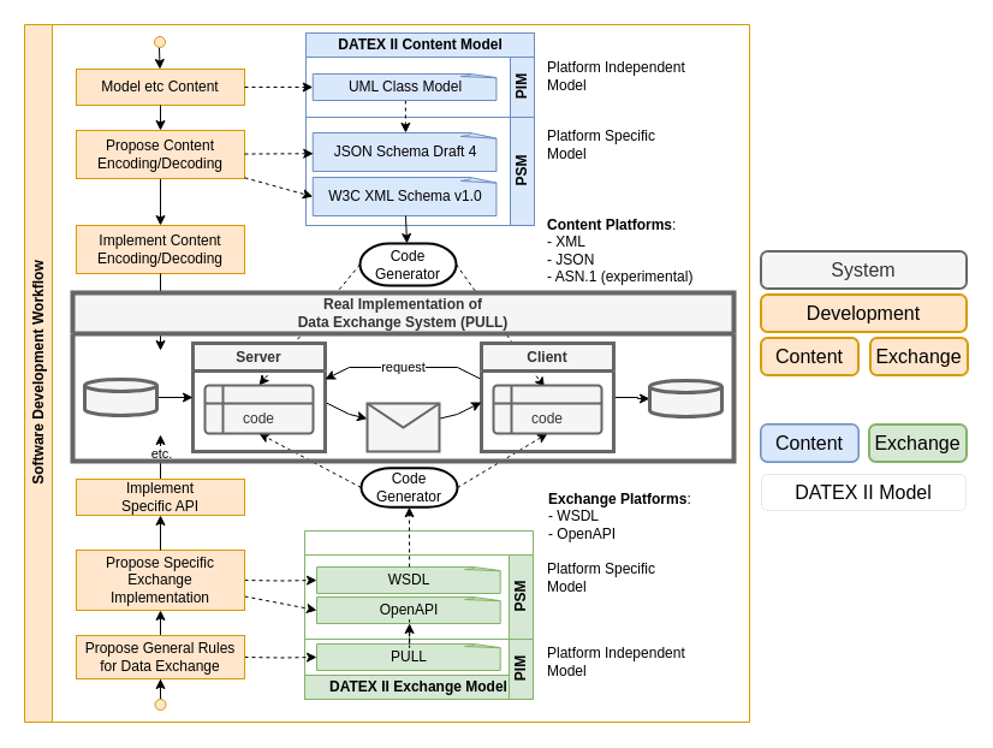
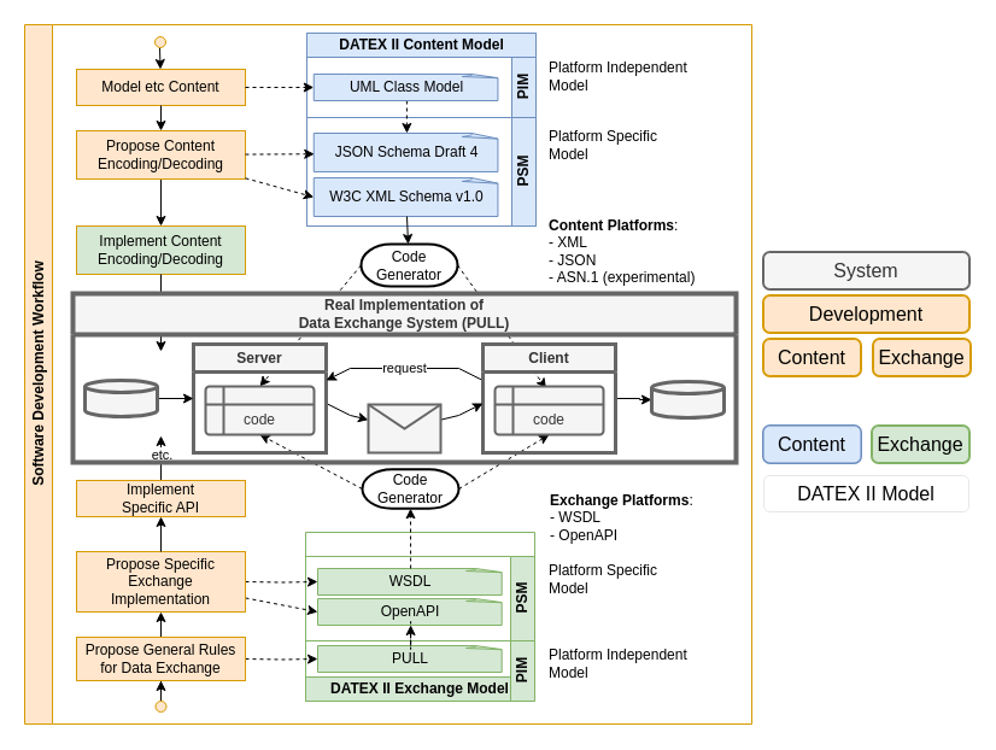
  <mxCell id="0" />
  <mxCell id="1" value="toggles" parent="0" />
  <mxCell id="2" value="Content" style="html=1;shadow=0;dashed=0;shape=mxgraph.bootstrap.rrect;rSize=5;strokeColor=#d79b00;strokeWidth=3;fillColor=#ffe6cc;whiteSpace=wrap;align=center;verticalAlign=middle;spacingLeft=0;fontStyle=1;fontSize=16;spacing=5;" parent="1" vertex="1"><mxGeometry x="633" y="281" width="80" height="30" as="geometry" /></mxCell>
  <mxCell id="3" value="Exchange" style="html=1;shadow=0;dashed=0;shape=mxgraph.bootstrap.rrect;rSize=5;strokeColor=#d79b00;strokeWidth=3;fillColor=#ffe6cc;whiteSpace=wrap;align=center;verticalAlign=middle;spacingLeft=0;fontStyle=1;fontSize=16;spacing=5;" parent="1" vertex="1"><mxGeometry x="724" y="281" width="80" height="30" as="geometry" /></mxCell>
  <mxCell id="4" value="Content" style="html=1;shadow=0;dashed=0;shape=mxgraph.bootstrap.rrect;rSize=5;strokeColor=#6c8ebf;strokeWidth=3;fillColor=#dae8fc;whiteSpace=wrap;align=center;verticalAlign=middle;spacingLeft=0;fontStyle=1;fontSize=16;spacing=5;" parent="1" vertex="1"><mxGeometry x="633" y="353" width="80" height="30" as="geometry" /></mxCell>
  <mxCell id="5" value="Exchange" style="html=1;shadow=0;dashed=0;shape=mxgraph.bootstrap.rrect;rSize=5;strokeColor=#82b366;strokeWidth=3;fillColor=#d5e8d4;whiteSpace=wrap;align=center;verticalAlign=middle;spacingLeft=0;fontStyle=1;fontSize=16;spacing=5;" parent="1" vertex="1"><mxGeometry x="723" y="353" width="80" height="30" as="geometry" /></mxCell>
  <mxCell id="6" value="System" style="html=1;shadow=0;dashed=0;shape=mxgraph.bootstrap.rrect;rSize=5;strokeColor=#666666;strokeWidth=3;fillColor=#f5f5f5;fontColor=#333333;whiteSpace=wrap;align=center;verticalAlign=middle;spacingLeft=0;fontStyle=1;fontSize=16;spacing=5;" parent="1" vertex="1"><mxGeometry x="633" y="209" width="170" height="30" as="geometry" /></mxCell>
  <mxCell id="7" value="Development" style="html=1;shadow=0;dashed=0;shape=mxgraph.bootstrap.rrect;rSize=5;strokeColor=#d79b00;strokeWidth=3;fillColor=#ffe6cc;whiteSpace=wrap;align=center;verticalAlign=middle;spacingLeft=0;fontStyle=1;fontSize=16;spacing=5;" parent="1" vertex="1"><mxGeometry x="633" y="245" width="170" height="30" as="geometry" /></mxCell>
  <mxCell id="8" value="DATEX II Model" style="html=1;shadow=0;dashed=0;shape=mxgraph.bootstrap.rrect;rSize=5;strokeWidth=0;whiteSpace=wrap;align=center;verticalAlign=middle;spacingLeft=0;fontStyle=0;fontSize=16;spacing=5;" parent="1" vertex="1"><mxGeometry x="633" y="394" width="170" height="30" as="geometry" /></mxCell>
  <mxCell id="9" parent="0" />
  <mxCell id="10" style="edgeStyle=none;rounded=0;orthogonalLoop=1;jettySize=auto;html=1;exitX=0.5;exitY=1;exitDx=0;exitDy=0;exitPerimeter=0;" parent="9" edge="1"><mxGeometry relative="1" as="geometry"><mxPoint x="340" y="421.25" as="sourcePoint" /><mxPoint x="340" y="421.25" as="targetPoint" /></mxGeometry></mxCell>
  <mxCell id="11" style="edgeStyle=orthogonalEdgeStyle;rounded=0;orthogonalLoop=1;jettySize=auto;html=1;exitX=0.5;exitY=1;exitDx=0;exitDy=0;exitPerimeter=0;entryX=0.5;entryY=0;entryDx=0;entryDy=0;entryPerimeter=0;dashed=1;" parent="9" edge="1"><mxGeometry relative="1" as="geometry"><mxPoint x="335" y="202" as="targetPoint" /></mxGeometry></mxCell>
  <mxCell id="12" value="d2-exchange-model" parent="0" />
  <mxCell id="13" value="DATEX II Exchange Model" style="swimlane;html=1;childLayout=stackLayout;resizeParent=1;resizeParentMax=0;horizontal=1;startSize=20;horizontalStack=0;whiteSpace=wrap;flipV=1;flipH=0;fillColor=#d5e8d4;strokeColor=#82b366;" parent="12" vertex="1"><mxGeometry x="253" y="441" width="190" height="140" as="geometry"><mxRectangle x="-410" y="343" width="190" height="30" as="alternateBounds" /></mxGeometry></mxCell>
  <mxCell id="14" value="PSM" style="swimlane;html=1;startSize=20;horizontal=0;flipH=1;fillColor=#d5e8d4;strokeColor=#82b366;" parent="13" vertex="1"><mxGeometry y="20" width="190" height="70" as="geometry" /></mxCell>
  <mxCell id="15" value="PIM" style="swimlane;html=1;startSize=20;horizontal=0;flipH=1;fillColor=#d5e8d4;strokeColor=#82b366;" parent="13" vertex="1"><mxGeometry y="90" width="190" height="50" as="geometry" /></mxCell>
  <mxCell id="16" value="Exchange" style="html=1;shadow=0;dashed=0;shape=mxgraph.bootstrap.rrect;rSize=5;strokeColor=#82b366;strokeWidth=1;fillColor=#d5e8d4;whiteSpace=wrap;align=center;verticalAlign=middle;spacingLeft=0;fontStyle=0;fontSize=16;spacing=5;" parent="12" vertex="1"><mxGeometry x="723" y="353" width="80" height="30" as="geometry" /></mxCell>
  <mxCell id="17" value="&lt;b&gt;Exchange Platforms&lt;/b&gt;:&lt;br&gt;- WSDL&lt;br&gt;- OpenAPI" style="text;html=1;align=left;verticalAlign=middle;resizable=0;points=[];autosize=1;strokeColor=none;fillColor=none;" parent="12" vertex="1"><mxGeometry x="454" y="399" width="140" height="60" as="geometry" /></mxCell>
  <mxCell id="18" value="Platform Independent&lt;br&gt;Model" style="text;html=1;align=left;verticalAlign=middle;resizable=0;points=[];autosize=1;strokeColor=none;fillColor=none;" parent="12" vertex="1"><mxGeometry x="453" y="530" width="140" height="40" as="geometry" /></mxCell>
  <mxCell id="19" value="Platform&amp;nbsp;Specific&lt;br&gt;Model" style="text;html=1;align=left;verticalAlign=middle;resizable=0;points=[];autosize=1;strokeColor=none;fillColor=none;" parent="12" vertex="1"><mxGeometry x="453" y="460" width="110" height="40" as="geometry" /></mxCell>
  <mxCell id="20" value="d2-content-model" parent="0" />
  <mxCell id="21" value="&lt;b&gt;Content Platforms&lt;/b&gt;:&lt;br&gt;- XML&lt;br&gt;- JSON&lt;br&gt;- ASN.1 (experimental)" style="text;html=1;align=left;verticalAlign=middle;resizable=0;points=[];autosize=1;strokeColor=none;fillColor=none;" parent="20" vertex="1"><mxGeometry x="453" y="173" width="140" height="70" as="geometry" /></mxCell>
  <mxCell id="22" value="" style="group;flipH=1;fillColor=none;strokeColor=#6c8ebf;" parent="20" vertex="1" connectable="0"><mxGeometry x="254" y="27" width="190" height="160" as="geometry" /></mxCell>
  <mxCell id="23" value="DATEX II Content Model" style="swimlane;childLayout=stackLayout;resizeParent=1;resizeParentMax=0;horizontal=1;startSize=20;horizontalStack=0;html=1;fillColor=#dae8fc;strokeColor=#6c8ebf;" parent="22" vertex="1"><mxGeometry width="190.0" height="70" as="geometry" /></mxCell>
  <mxCell id="24" value="PSM" style="swimlane;startSize=20;horizontal=0;html=1;flipH=1;fillColor=#dae8fc;strokeColor=#6c8ebf;" parent="22" vertex="1"><mxGeometry y="70" width="190.0" height="90" as="geometry" /></mxCell>
  <mxCell id="25" value="PIM" style="swimlane;startSize=20;horizontal=0;html=1;flipH=1;fillColor=#dae8fc;strokeColor=#6c8ebf;" parent="22" vertex="1"><mxGeometry y="20" width="190.0" height="50" as="geometry"><mxRectangle y="20" width="480" height="30" as="alternateBounds" /></mxGeometry></mxCell>
  <mxCell id="26" value="Content" style="html=1;shadow=0;dashed=0;shape=mxgraph.bootstrap.rrect;rSize=5;strokeColor=#6c8ebf;strokeWidth=0;fillColor=#dae8fc;whiteSpace=wrap;align=center;verticalAlign=middle;spacingLeft=0;fontStyle=0;fontSize=16;spacing=5;" parent="20" vertex="1"><mxGeometry x="633" y="353" width="80" height="30" as="geometry" /></mxCell>
  <mxCell id="27" value="Platform&amp;nbsp;Specific&lt;br&gt;Model" style="text;html=1;align=left;verticalAlign=middle;resizable=0;points=[];autosize=1;strokeColor=none;fillColor=none;" parent="20" vertex="1"><mxGeometry x="453" y="100" width="110" height="40" as="geometry" /></mxCell>
  <mxCell id="28" value="Platform Independent&lt;br&gt;Model" style="text;html=1;align=left;verticalAlign=middle;resizable=0;points=[];autosize=1;strokeColor=none;fillColor=none;" parent="20" vertex="1"><mxGeometry x="453" y="43" width="140" height="40" as="geometry" /></mxCell>
  <mxCell id="29" value="development-exchange" parent="0" />
  <mxCell id="30" style="edgeStyle=none;rounded=0;orthogonalLoop=1;jettySize=auto;html=1;entryX=0.5;entryY=1;entryDx=0;entryDy=0;exitX=0;exitY=0.5;exitDx=0;exitDy=0;exitPerimeter=0;dashed=1;" parent="29" source="31" edge="1"><mxGeometry relative="1" as="geometry"><Array as="points" /><mxPoint x="215" y="360" as="targetPoint" /></mxGeometry></mxCell>
  <mxCell id="31" value="Code&lt;br&gt;Generator" style="strokeWidth=2;html=1;shape=mxgraph.flowchart.terminator;whiteSpace=wrap;" parent="29" vertex="1"><mxGeometry x="300" y="388.75" width="80" height="32.5" as="geometry" /></mxCell>
  <mxCell id="32" style="edgeStyle=none;rounded=0;orthogonalLoop=1;jettySize=auto;html=1;entryX=0.5;entryY=1;entryDx=0;entryDy=0;exitX=1;exitY=0.5;exitDx=0;exitDy=0;exitPerimeter=0;dashed=1;" parent="29" source="31" edge="1"><mxGeometry relative="1" as="geometry"><Array as="points" /><mxPoint x="455" y="360" as="targetPoint" /></mxGeometry></mxCell>
  <mxCell id="33" value="WSDL" style="whiteSpace=wrap;html=1;shape=mxgraph.basic.document;fillColor=#d5e8d4;strokeColor=#82b366;" parent="29" vertex="1"><mxGeometry x="263" y="471" width="154.24" height="22" as="geometry" /></mxCell>
  <mxCell id="34" value="OpenAPI" style="whiteSpace=wrap;html=1;shape=mxgraph.basic.document;fillColor=#d5e8d4;strokeColor=#82b366;" parent="29" vertex="1"><mxGeometry x="263" y="496" width="154.24" height="22" as="geometry" /></mxCell>
  <mxCell id="35" value="" style="edgeStyle=orthogonalEdgeStyle;rounded=0;orthogonalLoop=1;jettySize=auto;html=1;entryX=0;entryY=0.5;entryDx=0;entryDy=0;entryPerimeter=0;dashed=1;" parent="29" target="33" edge="1"><mxGeometry relative="1" as="geometry"><mxPoint x="203" y="482" as="sourcePoint" /></mxGeometry></mxCell>
  <mxCell id="36" style="rounded=0;orthogonalLoop=1;jettySize=auto;html=1;entryX=0;entryY=0.5;entryDx=0;entryDy=0;entryPerimeter=0;dashed=1;" parent="29" target="34" edge="1"><mxGeometry relative="1" as="geometry"><mxPoint x="203" y="495.462" as="sourcePoint" /></mxGeometry></mxCell>
  <mxCell id="37" value="" style="edgeStyle=orthogonalEdgeStyle;rounded=0;orthogonalLoop=1;jettySize=auto;html=1;" parent="29" edge="1"><mxGeometry relative="1" as="geometry"><mxPoint x="133" y="398" as="sourcePoint" /><mxPoint x="133" y="361" as="targetPoint" /></mxGeometry></mxCell>
  <mxCell id="38" value="etc." style="edgeLabel;html=1;align=center;verticalAlign=middle;resizable=0;points=[];" parent="37" vertex="1" connectable="0"><mxGeometry x="-0.332" relative="1" as="geometry"><mxPoint y="-10" as="offset" /></mxGeometry></mxCell>
  <mxCell id="39" value="PULL" style="whiteSpace=wrap;html=1;shape=mxgraph.basic.document;fillColor=#d5e8d4;strokeColor=#82b366;" parent="29" vertex="1"><mxGeometry x="263" y="535" width="154.24" height="22" as="geometry" /></mxCell>
  <mxCell id="40" style="rounded=0;orthogonalLoop=1;jettySize=auto;html=1;exitX=0.5;exitY=0;exitDx=0;exitDy=0;exitPerimeter=0;entryX=0.5;entryY=1;entryDx=0;entryDy=0;entryPerimeter=0;dashed=1;" parent="29" source="33" target="31" edge="1"><mxGeometry relative="1" as="geometry" /></mxCell>
  <mxCell id="41" value="" style="edgeStyle=orthogonalEdgeStyle;rounded=0;orthogonalLoop=1;jettySize=auto;html=1;dashed=1;" parent="29" target="39" edge="1"><mxGeometry relative="1" as="geometry"><mxPoint x="203" y="546" as="sourcePoint" /></mxGeometry></mxCell>
  <mxCell id="42" style="edgeStyle=orthogonalEdgeStyle;rounded=0;orthogonalLoop=1;jettySize=auto;html=1;entryX=0.5;entryY=1;entryDx=0;entryDy=0;entryPerimeter=0;dashed=1;" parent="29" source="39" target="34" edge="1"><mxGeometry relative="1" as="geometry" /></mxCell>
  <mxCell id="43" value="" style="edgeStyle=orthogonalEdgeStyle;rounded=0;orthogonalLoop=1;jettySize=auto;html=1;" parent="29" source="44" target="49" edge="1"><mxGeometry relative="1" as="geometry" /></mxCell>
  <mxCell id="44" value="" style="ellipse;whiteSpace=wrap;html=1;aspect=fixed;fillColor=#ffe6cc;strokeColor=#d79b00;" parent="29" vertex="1"><mxGeometry x="128.5" y="581" width="9" height="9" as="geometry" /></mxCell>
  <mxCell id="45" value="Implement&lt;br&gt;Specific API" style="rounded=0;whiteSpace=wrap;html=1;fillColor=#ffe6cc;strokeColor=#d79b00;" parent="29" vertex="1"><mxGeometry x="63" y="398" width="140" height="30" as="geometry" /></mxCell>
  <mxCell id="46" value="Propose Specific Exchange Implementation" style="rounded=0;whiteSpace=wrap;html=1;fillColor=#ffe6cc;strokeColor=#d79b00;" parent="29" vertex="1"><mxGeometry x="63" y="457" width="140" height="50" as="geometry" /></mxCell>
  <mxCell id="47" style="edgeStyle=none;rounded=0;orthogonalLoop=1;jettySize=auto;html=1;exitX=0.5;exitY=0;exitDx=0;exitDy=0;entryX=0.5;entryY=1;entryDx=0;entryDy=0;" parent="29" source="46" target="45" edge="1"><mxGeometry relative="1" as="geometry" /></mxCell>
  <mxCell id="48" value="" style="edgeStyle=none;rounded=0;orthogonalLoop=1;jettySize=auto;html=1;" parent="29" source="49" target="46" edge="1"><mxGeometry relative="1" as="geometry" /></mxCell>
  <mxCell id="49" value="Propose General Rules&lt;br&gt;for Data Exchange" style="rounded=0;whiteSpace=wrap;html=1;fillColor=#ffe6cc;strokeColor=#d79b00;" parent="29" vertex="1"><mxGeometry x="63" y="528" width="140" height="36" as="geometry" /></mxCell>
  <mxCell id="50" value="Exchange" style="html=1;shadow=0;dashed=0;shape=mxgraph.bootstrap.rrect;rSize=5;strokeColor=#d79b00;strokeWidth=1;fillColor=#ffe6cc;whiteSpace=wrap;align=center;verticalAlign=middle;spacingLeft=0;fontStyle=0;fontSize=16;spacing=5;" parent="29" vertex="1"><mxGeometry x="724" y="281" width="80" height="30" as="geometry" /></mxCell>
  <mxCell id="51" value="development-content-model" parent="0" />
  <mxCell id="52" style="edgeStyle=none;rounded=0;orthogonalLoop=1;jettySize=auto;html=1;dashed=1;entryX=0.472;entryY=0.042;entryDx=0;entryDy=0;entryPerimeter=0;exitX=1;exitY=0.5;exitDx=0;exitDy=0;exitPerimeter=0;" parent="51" source="54" edge="1"><mxGeometry relative="1" as="geometry"><Array as="points" /><mxPoint x="452.48" y="321.68" as="targetPoint" /></mxGeometry></mxCell>
  <mxCell id="53" style="edgeStyle=none;rounded=0;orthogonalLoop=1;jettySize=auto;html=1;dashed=1;entryX=0.5;entryY=0;entryDx=0;entryDy=0;exitX=0;exitY=0.5;exitDx=0;exitDy=0;exitPerimeter=0;" parent="51" source="54" edge="1"><mxGeometry relative="1" as="geometry"><Array as="points" /><mxPoint x="215" y="320" as="targetPoint" /></mxGeometry></mxCell>
  <mxCell id="54" value="Code&lt;br&gt;Generator" style="strokeWidth=2;html=1;shape=mxgraph.flowchart.terminator;whiteSpace=wrap;" parent="51" vertex="1"><mxGeometry x="299" y="202" width="80" height="35" as="geometry" /></mxCell>
  <mxCell id="55" value="JSON Schema Draft 4" style="whiteSpace=wrap;html=1;shape=mxgraph.basic.document;fillColor=#dae8fc;strokeColor=#6c8ebf;" parent="51" vertex="1"><mxGeometry x="259.76" y="110" width="154.24" height="32" as="geometry" /></mxCell>
  <mxCell id="56" value="W3C XML Schema v1.0" style="whiteSpace=wrap;html=1;shape=mxgraph.basic.document;fillColor=#dae8fc;strokeColor=#6c8ebf;" parent="51" vertex="1"><mxGeometry x="259.76" y="147" width="154.24" height="32" as="geometry" /></mxCell>
  <mxCell id="57" value="" style="edgeStyle=orthogonalEdgeStyle;rounded=0;orthogonalLoop=1;jettySize=auto;html=1;dashed=1;" parent="51" source="58" edge="1"><mxGeometry relative="1" as="geometry"><mxPoint x="337" y="110" as="targetPoint" /></mxGeometry></mxCell>
  <mxCell id="58" value="UML Class Model" style="whiteSpace=wrap;html=1;shape=mxgraph.basic.document;fillColor=#dae8fc;strokeColor=#6c8ebf;" parent="51" vertex="1"><mxGeometry x="259.76" y="61" width="154.24" height="22" as="geometry" /></mxCell>
  <mxCell id="59" style="edgeStyle=none;rounded=0;orthogonalLoop=1;jettySize=auto;html=1;" parent="51" target="60" edge="1"><mxGeometry relative="1" as="geometry"><mxPoint x="132" y="39" as="sourcePoint" /></mxGeometry></mxCell>
  <mxCell id="60" value="Model etc Content" style="rounded=0;whiteSpace=wrap;html=1;fillColor=#ffe6cc;strokeColor=#d79b00;" parent="51" vertex="1"><mxGeometry x="63" y="57" width="140" height="30" as="geometry" /></mxCell>
  <mxCell id="61" value="" style="edgeStyle=orthogonalEdgeStyle;rounded=0;orthogonalLoop=1;jettySize=auto;html=1;" parent="51" source="62" target="65" edge="1"><mxGeometry relative="1" as="geometry" /></mxCell>
  <mxCell id="62" value="Propose Content Encoding/Decoding" style="rounded=0;whiteSpace=wrap;html=1;fillColor=#ffe6cc;strokeColor=#d79b00;" parent="51" vertex="1"><mxGeometry x="63" y="108" width="140" height="40" as="geometry" /></mxCell>
  <mxCell id="63" style="edgeStyle=orthogonalEdgeStyle;rounded=0;orthogonalLoop=1;jettySize=auto;html=1;exitX=0.5;exitY=1;exitDx=0;exitDy=0;" parent="51" source="62" target="62" edge="1"><mxGeometry relative="1" as="geometry" /></mxCell>
  <mxCell id="64" style="edgeStyle=none;rounded=0;orthogonalLoop=1;jettySize=auto;html=1;entryX=0.5;entryY=0;entryDx=0;entryDy=0;" parent="51" source="60" target="62" edge="1"><mxGeometry relative="1" as="geometry" /></mxCell>
- <mxCell id="65" value="Implement Content&lt;br&gt;Encoding/Decoding" style="rounded=0;whiteSpace=wrap;html=1;fillColor=#ffe6cc;strokeColor=#d79b00;" parent="51" vertex="1"><mxGeometry x="63" y="187" width="140" height="40" as="geometry" /></mxCell>
+ <mxCell id="65" value="Implement Content&lt;br&gt;Encoding/Decoding" style="rounded=0;whiteSpace=wrap;html=1;fillColor=#d5e8d4;strokeColor=#d79b00;" parent="51" vertex="1"><mxGeometry x="63" y="187" width="140" height="40" as="geometry" /></mxCell>
  <mxCell id="66" style="edgeStyle=none;rounded=0;orthogonalLoop=1;jettySize=auto;html=1;entryX=0.003;entryY=0.538;entryDx=0;entryDy=0;entryPerimeter=0;dashed=1;" parent="51" edge="1"><mxGeometry relative="1" as="geometry"><mxPoint x="203" y="127.569" as="sourcePoint" /><mxPoint x="260.223" y="127.216" as="targetPoint" /></mxGeometry></mxCell>
  <mxCell id="67" value="" style="rounded=0;orthogonalLoop=1;jettySize=auto;html=1;entryX=0;entryY=0.5;entryDx=0;entryDy=0;entryPerimeter=0;dashed=1;" parent="51" edge="1"><mxGeometry relative="1" as="geometry"><mxPoint x="203" y="147.328" as="sourcePoint" /><mxPoint x="259.76" y="163" as="targetPoint" /></mxGeometry></mxCell>
  <mxCell id="68" value="" style="edgeStyle=orthogonalEdgeStyle;rounded=0;orthogonalLoop=1;jettySize=auto;html=1;dashed=1;" parent="51" edge="1"><mxGeometry relative="1" as="geometry"><mxPoint x="203" y="72" as="sourcePoint" /><mxPoint x="259.76" y="72" as="targetPoint" /></mxGeometry></mxCell>
  <mxCell id="69" value="etc." style="edgeStyle=none;rounded=0;orthogonalLoop=1;jettySize=auto;html=1;exitX=0.5;exitY=1;exitDx=0;exitDy=0;" parent="51" edge="1"><mxGeometry x="0.062" relative="1" as="geometry"><mxPoint x="133" y="227" as="sourcePoint" /><mxPoint x="133" y="291" as="targetPoint" /><mxPoint as="offset" /></mxGeometry></mxCell>
  <mxCell id="70" value="" style="ellipse;whiteSpace=wrap;html=1;aspect=fixed;fillColor=#ffe6cc;strokeColor=#d79b00;" parent="51" vertex="1"><mxGeometry x="128" y="30" width="9" height="9" as="geometry" /></mxCell>
  <mxCell id="71" value="" style="rounded=0;orthogonalLoop=1;jettySize=auto;html=1;" parent="51" edge="1"><mxGeometry relative="1" as="geometry"><mxPoint x="337" y="179" as="sourcePoint" /><mxPoint x="338" y="202" as="targetPoint" /></mxGeometry></mxCell>
  <mxCell id="72" value="Content" style="html=1;shadow=0;dashed=0;shape=mxgraph.bootstrap.rrect;rSize=5;strokeColor=#d79b00;strokeWidth=1;fillColor=#ffe6cc;whiteSpace=wrap;align=center;verticalAlign=middle;spacingLeft=0;fontStyle=0;fontSize=16;spacing=5;" parent="51" vertex="1"><mxGeometry x="633" y="281" width="80" height="30" as="geometry" /></mxCell>
  <mxCell id="73" value="development" parent="0" />
  <mxCell id="74" value="Software Development Workflow" style="swimlane;horizontal=0;whiteSpace=wrap;html=1;fillColor=#ffe6cc;strokeColor=#d79b00;" parent="73" vertex="1"><mxGeometry x="20" y="20" width="603" height="580" as="geometry" /></mxCell>
  <mxCell id="75" style="edgeStyle=none;rounded=0;orthogonalLoop=1;jettySize=auto;html=1;exitX=0.5;exitY=1;exitDx=0;exitDy=0;" parent="74" edge="1"><mxGeometry relative="1" as="geometry"><mxPoint x="100.0" y="261" as="sourcePoint" /><mxPoint x="100.0" y="261" as="targetPoint" /></mxGeometry></mxCell>
  <mxCell id="76" style="edgeStyle=orthogonalEdgeStyle;rounded=0;orthogonalLoop=1;jettySize=auto;html=1;exitX=0.5;exitY=1;exitDx=0;exitDy=0;" parent="74" edge="1"><mxGeometry relative="1" as="geometry"><mxPoint x="113" y="487" as="sourcePoint" /><mxPoint x="113" y="487" as="targetPoint" /></mxGeometry></mxCell>
  <mxCell id="77" value="Development" style="html=1;shadow=0;dashed=0;shape=mxgraph.bootstrap.rrect;rSize=5;strokeColor=#d79b00;strokeWidth=1;fillColor=#ffe6cc;whiteSpace=wrap;align=center;verticalAlign=middle;spacingLeft=0;fontStyle=0;fontSize=16;spacing=5;" parent="73" vertex="1"><mxGeometry x="633" y="245" width="170" height="30" as="geometry" /></mxCell>
  <mxCell id="78" value="system" parent="0" />
  <mxCell id="79" value="System" style="html=1;shadow=0;dashed=0;shape=mxgraph.bootstrap.rrect;rSize=5;strokeColor=#666666;strokeWidth=1;fillColor=#f5f5f5;fontColor=#333333;whiteSpace=wrap;align=center;verticalAlign=middle;spacingLeft=0;fontStyle=0;fontSize=16;spacing=5;" parent="78" vertex="1"><mxGeometry x="633" y="209" width="170" height="30" as="geometry" /></mxCell>
  <mxCell id="80" value="Real Implementation of&lt;br&gt;Data Exchange System (PULL)" style="swimlane;whiteSpace=wrap;html=1;fillColor=#f5f5f5;strokeColor=#666666;swimlaneFillColor=none;strokeWidth=4;glass=0;fontColor=#333333;startSize=34;" parent="78" vertex="1"><mxGeometry x="60" y="243" width="550" height="140" as="geometry" /></mxCell>
  <mxCell id="81" value="" style="edgeStyle=none;rounded=0;orthogonalLoop=1;jettySize=auto;html=1;" parent="80" target="92" edge="1"><mxGeometry relative="1" as="geometry"><mxPoint x="210" y="91" as="sourcePoint" /><Array as="points"><mxPoint x="230" y="101" /></Array></mxGeometry></mxCell>
  <mxCell id="82" value="Server" style="swimlane;whiteSpace=wrap;html=1;fillColor=#f5f5f5;strokeColor=#666666;shadow=0;noLabel=0;labelBackgroundColor=none;labelBorderColor=none;strokeWidth=3;fontColor=#333333;" parent="80" vertex="1"><mxGeometry x="100" y="42" width="110" height="90" as="geometry" /></mxCell>
  <mxCell id="83" value="&lt;br&gt;code" style="shape=internalStorage;whiteSpace=wrap;html=1;dx=15;dy=15;rounded=1;arcSize=8;strokeWidth=2;fillColor=#f5f5f5;strokeColor=#666666;fontColor=#333333;" parent="82" vertex="1"><mxGeometry x="10" y="35" width="90" height="40" as="geometry" /></mxCell>
  <mxCell id="84" value="request" style="edgeStyle=none;rounded=0;orthogonalLoop=1;jettySize=auto;html=1;" parent="80" edge="1"><mxGeometry relative="1" as="geometry"><mxPoint x="340" y="72" as="sourcePoint" /><mxPoint x="210" y="72" as="targetPoint" /><Array as="points"><mxPoint x="320" y="62" /><mxPoint x="230" y="62" /></Array></mxGeometry></mxCell>
  <mxCell id="85" value="" style="edgeStyle=orthogonalEdgeStyle;rounded=0;orthogonalLoop=1;jettySize=auto;html=1;" parent="80" source="86" target="90" edge="1"><mxGeometry relative="1" as="geometry" /></mxCell>
  <mxCell id="86" value="Client" style="swimlane;whiteSpace=wrap;html=1;fillColor=#f5f5f5;strokeColor=#666666;shadow=0;noLabel=0;labelBackgroundColor=none;labelBorderColor=none;strokeWidth=3;fontColor=#333333;" parent="80" vertex="1"><mxGeometry x="340" y="42" width="110" height="90" as="geometry" /></mxCell>
  <mxCell id="87" value="&lt;br&gt;code" style="shape=internalStorage;whiteSpace=wrap;html=1;dx=15;dy=15;rounded=1;arcSize=8;strokeWidth=2;fillColor=#f5f5f5;strokeColor=#666666;fontColor=#333333;" parent="86" vertex="1"><mxGeometry x="10" y="35" width="90" height="40" as="geometry" /></mxCell>
  <mxCell id="88" style="edgeStyle=none;rounded=0;orthogonalLoop=1;jettySize=auto;html=1;" parent="80" source="89" target="82" edge="1"><mxGeometry relative="1" as="geometry" /></mxCell>
  <mxCell id="89" value="" style="strokeWidth=3;html=1;shape=mxgraph.flowchart.database;whiteSpace=wrap;fillColor=#f5f5f5;strokeColor=#666666;shadow=0;noLabel=0;labelBackgroundColor=none;labelBorderColor=none;fontColor=#333333;" parent="80" vertex="1"><mxGeometry x="10" y="72" width="60" height="30" as="geometry" /></mxCell>
  <mxCell id="90" value="" style="strokeWidth=3;html=1;shape=mxgraph.flowchart.database;whiteSpace=wrap;fillColor=#f5f5f5;strokeColor=#666666;shadow=0;noLabel=0;labelBackgroundColor=none;labelBorderColor=none;fontColor=#333333;" parent="80" vertex="1"><mxGeometry x="480" y="73" width="60" height="30" as="geometry" /></mxCell>
  <mxCell id="91" value="" style="edgeStyle=none;rounded=0;orthogonalLoop=1;jettySize=auto;html=1;" parent="80" source="92" edge="1"><mxGeometry relative="1" as="geometry"><mxPoint x="340" y="91" as="targetPoint" /><Array as="points"><mxPoint x="320" y="101" /></Array></mxGeometry></mxCell>
  <mxCell id="92" value="" style="shape=message;html=1;html=1;outlineConnect=0;labelPosition=center;verticalLabelPosition=bottom;align=center;verticalAlign=top;strokeWidth=2;fillColor=#f5f5f5;strokeColor=#666666;fontColor=#333333;" parent="80" vertex="1"><mxGeometry x="245" y="92" width="60" height="40" as="geometry" /></mxCell>
